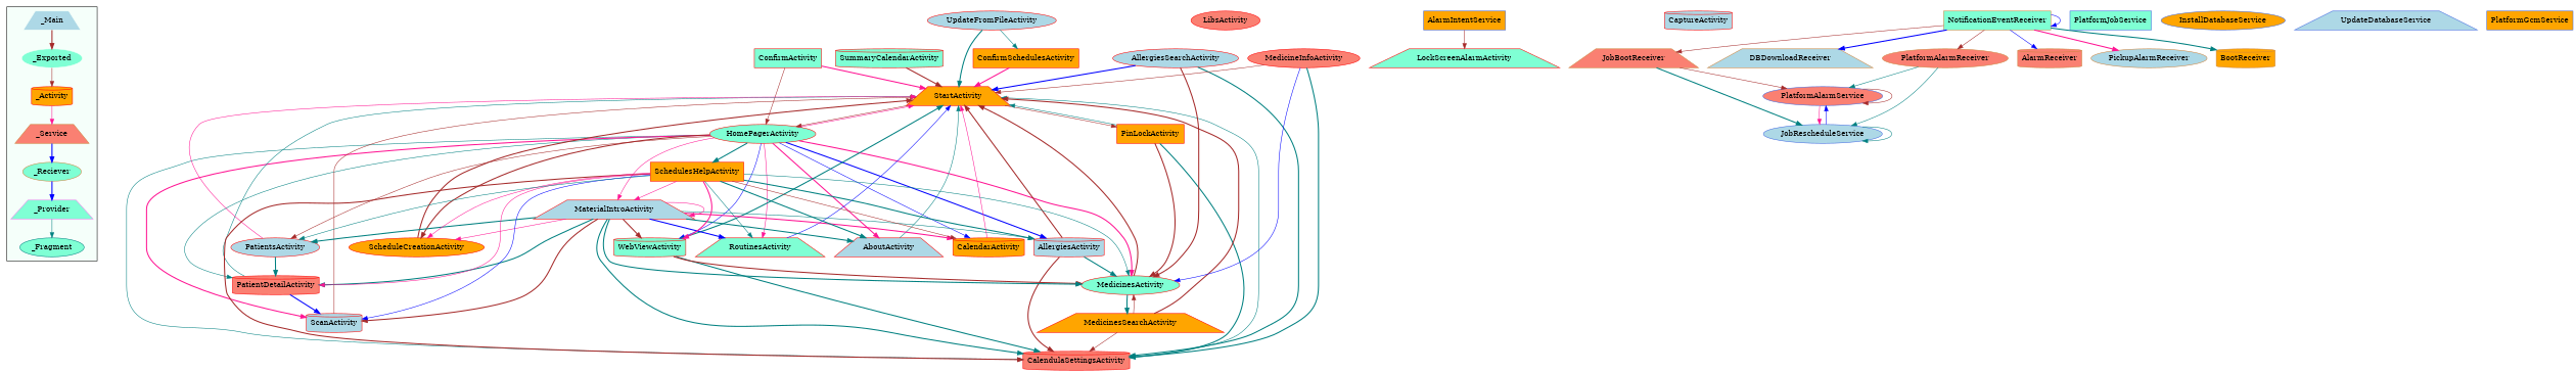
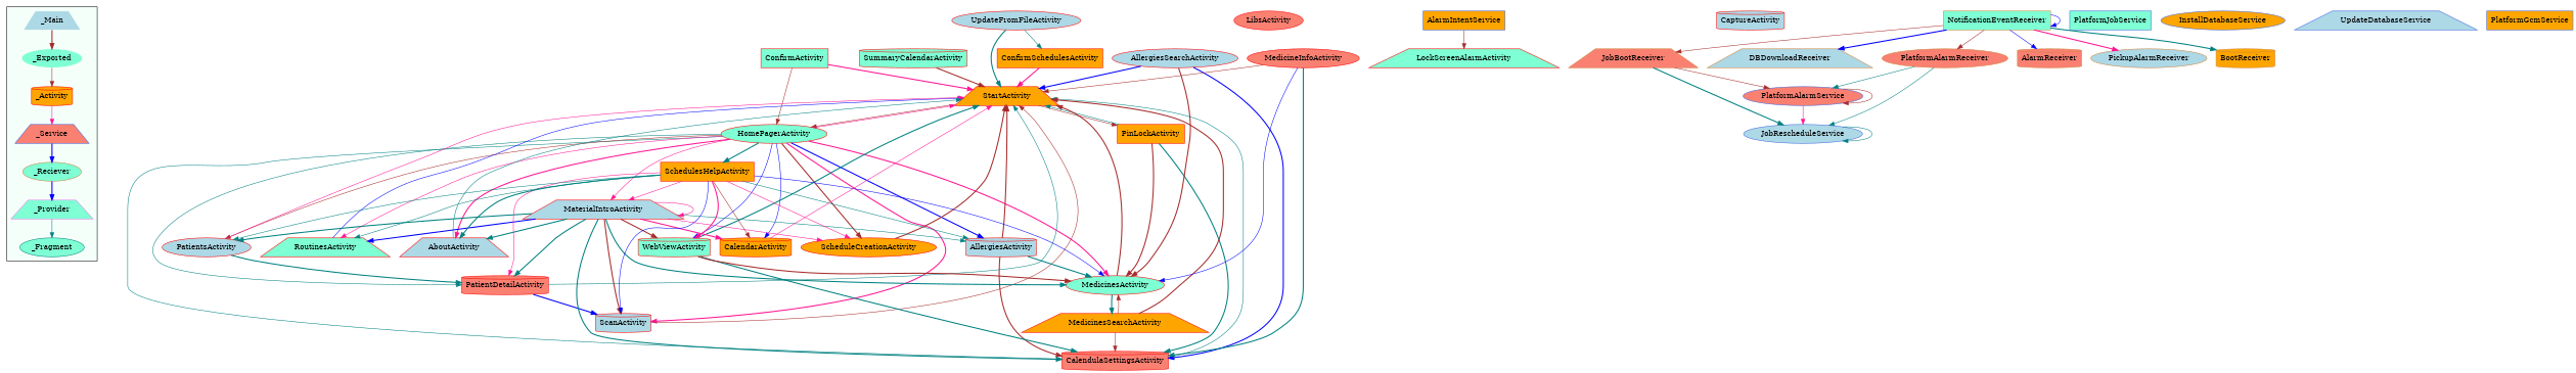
  digraph {
    node [color=red fillcolor=aquamarine shape=ellipse style=filled]
    edge [color=teal style=solid]
    _Activity [fillcolor=orange shape=cylinder]
-   _Service [color=peru fillcolor=salmon shape=trapezium]
+   _Service [color=royalblue fillcolor=salmon shape=trapezium]
    _Reciever [color=peru]
    _Provider [color=violet shape=trapezium]
    _Fragment [color=teal]
    _Main [color=mintcream fillcolor=lightblue shape=trapezium]
    _Exported [color=mintcream]
    ConfirmActivity [shape=box]
    StartActivity [fillcolor=orange shape=trapezium]
    HomePagerActivity
    PinLockActivity [fillcolor=orange shape=box]
    CalendulaSettingsActivity [fillcolor=salmon shape=cylinder]
    MedicinesActivity
    PatientDetailActivity [fillcolor=salmon shape=cylinder]
    ScanActivity [fillcolor=lightblue shape=cylinder]
    ScheduleCreationActivity [fillcolor=orange]
    AllergiesActivity [fillcolor=lightblue shape=cylinder]
    RoutinesActivity [shape=trapezium]
    PatientsActivity [fillcolor=lightblue]
    WebViewActivity [shape=cylinder]
    AboutActivity [fillcolor=lightblue shape=trapezium]
    MaterialIntroActivity [fillcolor=lightblue shape=trapezium]
    SchedulesHelpActivity [fillcolor=orange shape=box]
    CalendarActivity [fillcolor=orange shape=cylinder]
    MedicinesSearchActivity [fillcolor=orange shape=trapezium]
    LibsActivity [fillcolor=salmon]
    SummaryCalendarActivity [shape=cylinder]
    UpdateFromFileActivity [fillcolor=lightblue]
    ConfirmSchedulesActivity [fillcolor=orange shape=box]
    AllergiesSearchActivity [fillcolor=lightblue]
    MedicineInfoActivity [fillcolor=salmon]
    LockScreenAlarmActivity [shape=trapezium]
    CaptureActivity [fillcolor=lightblue shape=cylinder]
    PlatformAlarmService [color=royalblue fillcolor=salmon]
    JobRescheduleService [color=royalblue fillcolor=lightblue]
    PlatformJobService [color=royalblue shape=box]
    InstallDatabaseService [color=royalblue fillcolor=orange]
    AlarmIntentService [color=royalblue fillcolor=orange shape=box]
    UpdateDatabaseService [color=royalblue fillcolor=lightblue shape=trapezium]
    PlatformGcmService [color=royalblue fillcolor=orange shape=box]
    JobBootReceiver [color=peru fillcolor=salmon shape=trapezium]
    DBDownloadReceiver [color=peru fillcolor=lightblue shape=trapezium]
    PlatformAlarmReceiver [color=peru fillcolor=salmon]
    AlarmReceiver [color=peru fillcolor=salmon shape=cylinder]
    NotificationEventReceiver [color=peru shape=box]
    PickupAlarmReceiver [color=peru fillcolor=lightblue]
    BootReceiver [color=peru fillcolor=orange shape=cylinder]
    subgraph cluster_1 {
      bgcolor=mintcream
      _Activity
      _Service
      _Reciever
      _Provider
      _Fragment
      _Main
      _Exported
    }
    _Activity -> _Service [color=deeppink]
    _Service -> _Reciever [color=blue style=bold]
    _Reciever -> _Provider [color=blue style=bold]
    _Provider -> _Fragment
    _Main -> _Exported [color=brown style=bold]
    _Exported -> _Activity [color=brown]
    ConfirmActivity -> StartActivity [color=deeppink style=bold]
    ConfirmActivity -> HomePagerActivity [color=brown]
    StartActivity -> HomePagerActivity [color=brown]
    StartActivity -> PinLockActivity [color=brown]
    HomePagerActivity -> StartActivity [color=deeppink]
    HomePagerActivity -> CalendulaSettingsActivity
    HomePagerActivity -> MedicinesActivity [color=deeppink style=bold]
    HomePagerActivity -> PatientDetailActivity
    HomePagerActivity -> ScanActivity [color=deeppink style=bold]
    HomePagerActivity -> ScheduleCreationActivity [color=brown style=bold]
    HomePagerActivity -> AllergiesActivity [color=blue style=bold]
    HomePagerActivity -> RoutinesActivity [color=deeppink]
    HomePagerActivity -> PatientsActivity [color=brown]
    HomePagerActivity -> WebViewActivity [color=blue]
    HomePagerActivity -> AboutActivity [color=deeppink style=bold]
    HomePagerActivity -> MaterialIntroActivity [color=deeppink]
    HomePagerActivity -> SchedulesHelpActivity [style=bold]
    HomePagerActivity -> CalendarActivity [color=blue]
    PinLockActivity -> StartActivity
    PinLockActivity -> CalendulaSettingsActivity [style=bold]
    PinLockActivity -> MedicinesActivity [color=brown style=bold]
    CalendulaSettingsActivity -> StartActivity
    MedicinesActivity -> StartActivity [color=brown style=bold]
    MedicinesActivity -> MedicinesSearchActivity [style=bold]
    PatientDetailActivity -> StartActivity
    PatientDetailActivity -> ScanActivity [color=blue style=bold]
    ScanActivity -> StartActivity [color=brown]
    ScheduleCreationActivity -> StartActivity [color=brown style=bold]
    AllergiesActivity -> StartActivity [color=brown style=bold]
    AllergiesActivity -> CalendulaSettingsActivity [color=brown style=bold]
    AllergiesActivity -> MedicinesActivity [style=bold]
    RoutinesActivity -> StartActivity [color=blue]
    PatientsActivity -> StartActivity [color=deeppink]
    PatientsActivity -> PatientDetailActivity [style=bold]
    WebViewActivity -> StartActivity [style=bold]
    WebViewActivity -> CalendulaSettingsActivity [style=bold]
    WebViewActivity -> MedicinesActivity [color=brown style=bold]
    AboutActivity -> StartActivity
    MaterialIntroActivity -> CalendulaSettingsActivity [style=bold]
    MaterialIntroActivity -> MedicinesActivity [style=bold]
    MaterialIntroActivity -> PatientDetailActivity [style=bold]
    MaterialIntroActivity -> ScanActivity [color=brown style=bold]
    MaterialIntroActivity -> ScheduleCreationActivity [color=deeppink]
    MaterialIntroActivity -> AllergiesActivity
    MaterialIntroActivity -> RoutinesActivity [color=blue style=bold]
    MaterialIntroActivity -> PatientsActivity [style=bold]
    MaterialIntroActivity -> WebViewActivity [color=brown style=bold]
    MaterialIntroActivity -> AboutActivity [style=bold]
    MaterialIntroActivity -> MaterialIntroActivity [color=deeppink]
    MaterialIntroActivity -> CalendarActivity [color=deeppink style=bold]
-   SchedulesHelpActivity -> CalendulaSettingsActivity [color=brown style=bold]
-   SchedulesHelpActivity -> MedicinesActivity
+   SchedulesHelpActivity -> MedicinesActivity [color=blue]
    SchedulesHelpActivity -> PatientDetailActivity [color=deeppink]
    SchedulesHelpActivity -> ScanActivity [color=blue]
    SchedulesHelpActivity -> ScheduleCreationActivity [color=deeppink]
-   SchedulesHelpActivity -> AllergiesActivity [style=bold]
+   SchedulesHelpActivity -> AllergiesActivity
    SchedulesHelpActivity -> RoutinesActivity
    SchedulesHelpActivity -> PatientsActivity
    SchedulesHelpActivity -> WebViewActivity [color=deeppink style=bold]
    SchedulesHelpActivity -> AboutActivity [style=bold]
    SchedulesHelpActivity -> MaterialIntroActivity [color=deeppink]
    SchedulesHelpActivity -> CalendarActivity [color=brown]
    CalendarActivity -> StartActivity [color=deeppink]
    MedicinesSearchActivity -> StartActivity [color=brown style=bold]
    MedicinesSearchActivity -> CalendulaSettingsActivity [color=brown]
    MedicinesSearchActivity -> MedicinesActivity [color=brown]
    SummaryCalendarActivity -> StartActivity [color=brown style=bold]
    UpdateFromFileActivity -> StartActivity [style=bold]
    UpdateFromFileActivity -> ConfirmSchedulesActivity
    ConfirmSchedulesActivity -> StartActivity [color=deeppink style=bold]
    AllergiesSearchActivity -> StartActivity [color=blue style=bold]
-   AllergiesSearchActivity -> CalendulaSettingsActivity [style=bold]
+   AllergiesSearchActivity -> CalendulaSettingsActivity [color=blue style=bold]
    AllergiesSearchActivity -> MedicinesActivity [color=brown style=bold]
    MedicineInfoActivity -> StartActivity [color=brown]
    MedicineInfoActivity -> CalendulaSettingsActivity [style=bold]
    MedicineInfoActivity -> MedicinesActivity [color=blue]
    PlatformAlarmService -> PlatformAlarmService [color=brown]
    PlatformAlarmService -> JobRescheduleService [color=deeppink]
-   JobRescheduleService -> PlatformAlarmService [color=blue]
    JobRescheduleService -> JobRescheduleService
    AlarmIntentService -> LockScreenAlarmActivity [color=brown]
    JobBootReceiver -> PlatformAlarmService [color=brown]
    JobBootReceiver -> JobRescheduleService [style=bold]
    PlatformAlarmReceiver -> PlatformAlarmService
    PlatformAlarmReceiver -> JobRescheduleService
    NotificationEventReceiver -> JobBootReceiver [color=brown]
    NotificationEventReceiver -> DBDownloadReceiver [color=blue style=bold]
    NotificationEventReceiver -> PlatformAlarmReceiver [color=brown]
    NotificationEventReceiver -> AlarmReceiver [color=blue]
    NotificationEventReceiver -> NotificationEventReceiver [color=blue]
    NotificationEventReceiver -> PickupAlarmReceiver [color=deeppink style=bold]
    NotificationEventReceiver -> BootReceiver [style=bold]
  }
